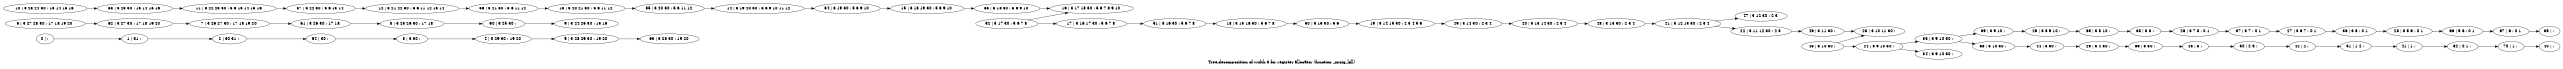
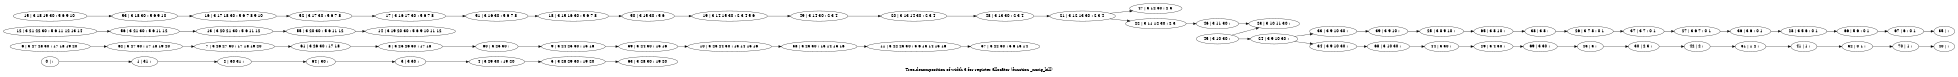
  digraph {
    label="Tree-decomposition of width 3 for register allocator (function _nxsig_kill)"
    rankdir=LR
    n1 [label="0 | : "]
    n2 [label="1 | 31 : "]
    n3 [label="2 | 30 31 : "]
    n4 [label="64 | 30 : "]
    n5 [label="3 | 3 30 : "]
    n6 [label="4 | 3 29 30 : 19 20 "]
    n7 [label="5 | 3 28 29 30 : 19 20 "]
    n8 [label="63 | 3 28 30 : 19 20 "]
    n9 [label="6 | 3 27 28 30 : 17 18 19 20 "]
    n10 [label="62 | 3 27 30 : 17 18 19 20 "]
    n11 [label="7 | 3 26 27 30 : 17 18 19 20 "]
    n12 [label="61 | 3 26 30 : 17 18 "]
    n13 [label="8 | 3 25 26 30 : 17 18 "]
    n14 [label="60 | 3 25 30 : "]
    n15 [label="9 | 3 24 25 30 : 15 16 "]
+   n16 [label="59 | 3 24 30 : 15 16 "]
    n17 [label="10 | 3 23 24 30 : 13 14 15 16 "]
    n18 [label="58 | 3 23 30 : 13 14 15 16 "]
    n19 [label="11 | 3 22 23 30 : 5 6 13 14 15 16 "]
    n20 [label="57 | 3 22 30 : 5 6 13 14 "]
    n21 [label="12 | 3 21 22 30 : 5 6 11 12 13 14 "]
    n22 [label="56 | 3 21 30 : 5 6 11 12 "]
    n23 [label="13 | 3 20 21 30 : 5 6 11 12 "]
    n24 [label="55 | 3 20 30 : 5 6 11 12 "]
    n25 [label="14 | 3 19 20 30 : 5 6 9 10 11 12 "]
-   n26 [label="54 | 3 19 30 : 5 6 9 10 "]
    n27 [label="15 | 3 18 19 30 : 5 6 9 10 "]
    n28 [label="53 | 3 18 30 : 5 6 9 10 "]
    n29 [label="16 | 3 17 18 30 : 5 6 7 8 9 10 "]
    n30 [label="52 | 3 17 30 : 5 6 7 8 "]
    n31 [label="17 | 3 16 17 30 : 5 6 7 8 "]
    n32 [label="51 | 3 16 30 : 5 6 7 8 "]
    n33 [label="18 | 3 15 16 30 : 5 6 7 8 "]
    n34 [label="50 | 3 15 30 : 5 6 "]
    n35 [label="19 | 3 14 15 30 : 2 3 4 5 6 "]
    n36 [label="49 | 3 14 30 : 2 3 4 "]
    n37 [label="20 | 3 13 14 30 : 2 3 4 "]
    n38 [label="48 | 3 13 30 : 2 3 4 "]
    n39 [label="21 | 3 12 13 30 : 2 3 4 "]
    n40 [label="47 | 3 12 30 : 2 3 "]
    n41 [label="22 | 3 11 12 30 : 2 3 "]
    n42 [label="46 | 3 11 30 : "]
    n43 [label="23 | 3 10 11 30 : "]
    n44 [label="45 | 3 10 30 : "]
    n45 [label="24 | 3 9 10 30 : "]
    n46 [label="33 | 3 9 10 30 : "]
    n47 [label="34 | 3 9 10 30 : "]
    n48 [label="39 | 3 9 10 : "]
    n49 [label="68 | 3 10 30 : "]
    n50 [label="25 | 3 8 9 10 : "]
    n51 [label="65 | 3 8 10 : "]
    n52 [label="38 | 3 8 : "]
    n53 [label="26 | 3 7 8 : 0 1 "]
    n54 [label="37 | 3 7 : 0 1 "]
    n55 [label="27 | 3 6 7 : 0 1 "]
    n56 [label="36 | 3 6 : 0 1 "]
    n57 [label="28 | 3 5 6 : 0 1 "]
    n58 [label="66 | 5 6 : 0 1 "]
    n59 [label="67 | 6 : 0 1 "]
    n60 [label="29 | 3 4 30 : "]
    n61 [label="69 | 3 30 : "]
    n62 [label="43 | 3 : "]
    n63 [label="30 | 2 3 : "]
    n64 [label="42 | 2 : "]
    n65 [label="31 | 1 2 : "]
    n66 [label="41 | 1 : "]
    n67 [label="32 | 0 1 : "]
    n68 [label="70 | 1 : "]
    n69 [label="40 | : "]
    n70 [label="44 | 3 30 : "]
    n71 [label="35 | : "]
    n1 -> n2
    n2 -> n3
    n3 -> n4
    n4 -> n5
    n5 -> n6
    n6 -> n7
    n7 -> n8
    n9 -> n10
    n10 -> n11
    n11 -> n12
    n12 -> n13
    n13 -> n14
    n14 -> n15
+   n15 -> n16
+   n16 -> n17
    n17 -> n18
    n18 -> n19
    n19 -> n20
-   n20 -> n21
    n21 -> n22
    n22 -> n23
    n23 -> n24
    n24 -> n25
-   n25 -> n26
-   n26 -> n27
    n27 -> n28
    n28 -> n29
-   n30 -> n29
+   n29 -> n30
    n30 -> n31
    n31 -> n32
    n32 -> n33
    n33 -> n34
    n34 -> n35
    n35 -> n36
    n36 -> n37
    n37 -> n38
    n38 -> n39
    n39 -> n40
    n39 -> n41
    n41 -> n42
    n42 -> n43
    n44 -> n43
    n44 -> n45
    n45 -> n46
    n45 -> n47
    n46 -> n48
-   n46 -> n49
+   n47 -> n49
    n48 -> n50
    n49 -> n70
    n50 -> n51
    n51 -> n52
    n52 -> n53
    n53 -> n54
    n54 -> n55
    n55 -> n56
    n56 -> n57
    n57 -> n58
    n58 -> n59
    n59 -> n71
    n60 -> n61
    n61 -> n62
    n62 -> n63
    n63 -> n64
    n64 -> n65
    n65 -> n66
    n66 -> n67
    n67 -> n68
    n68 -> n69
    n70 -> n60
  }
